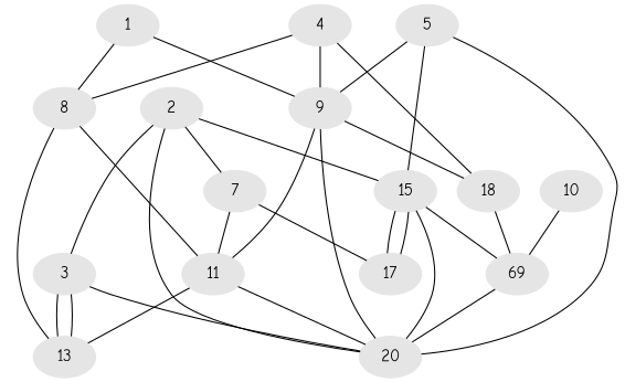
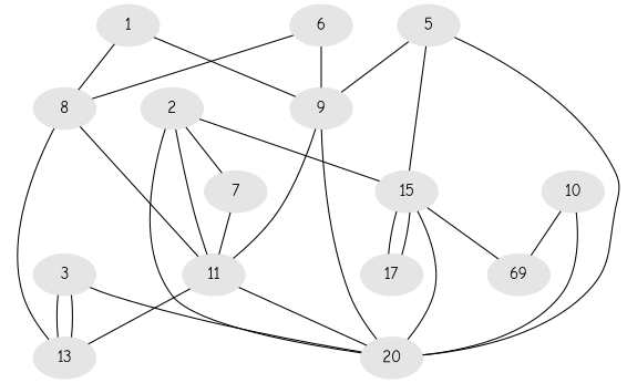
  graph {
    fontname="Comic Neue"
    node [color=gray90 fontname="Comic Neue" style=filled]
    edge [fontname="Comic Neue"]
    1 [super="+16"]
    9
    8
    20
-   18
    11 [super="+4+14"]
    10 [super="+12"]
    n8 [label=69 super="+14"]
    2 [super="+12"]
    3 [super="+16"]
    15
    7
    13
    17
    5
-   6 [super="+4" label=4]
+   6 [super="+4"]
    1 -- 9
    1 -- 8
    9 -- 20
-   9 -- 18
    9 -- 11
    8 -- 11
    8 -- 13
-   18 -- n8
    11 -- 20
    11 -- 13
-   n8 -- 20
+   10 -- 20
    10 -- n8
    2 -- 20
-   2 -- 3
+   2 -- 11
    2 -- 15
    2 -- 7
    3 -- 20
    3 -- 13
    3 -- 13
    15 -- 20
    15 -- n8
    15 -- 17
    15 -- 17
    7 -- 11
-   7 -- 17
    5 -- 9
    5 -- 20
    5 -- 15
    6 -- 9
    6 -- 8
-   6 -- 18
  }
